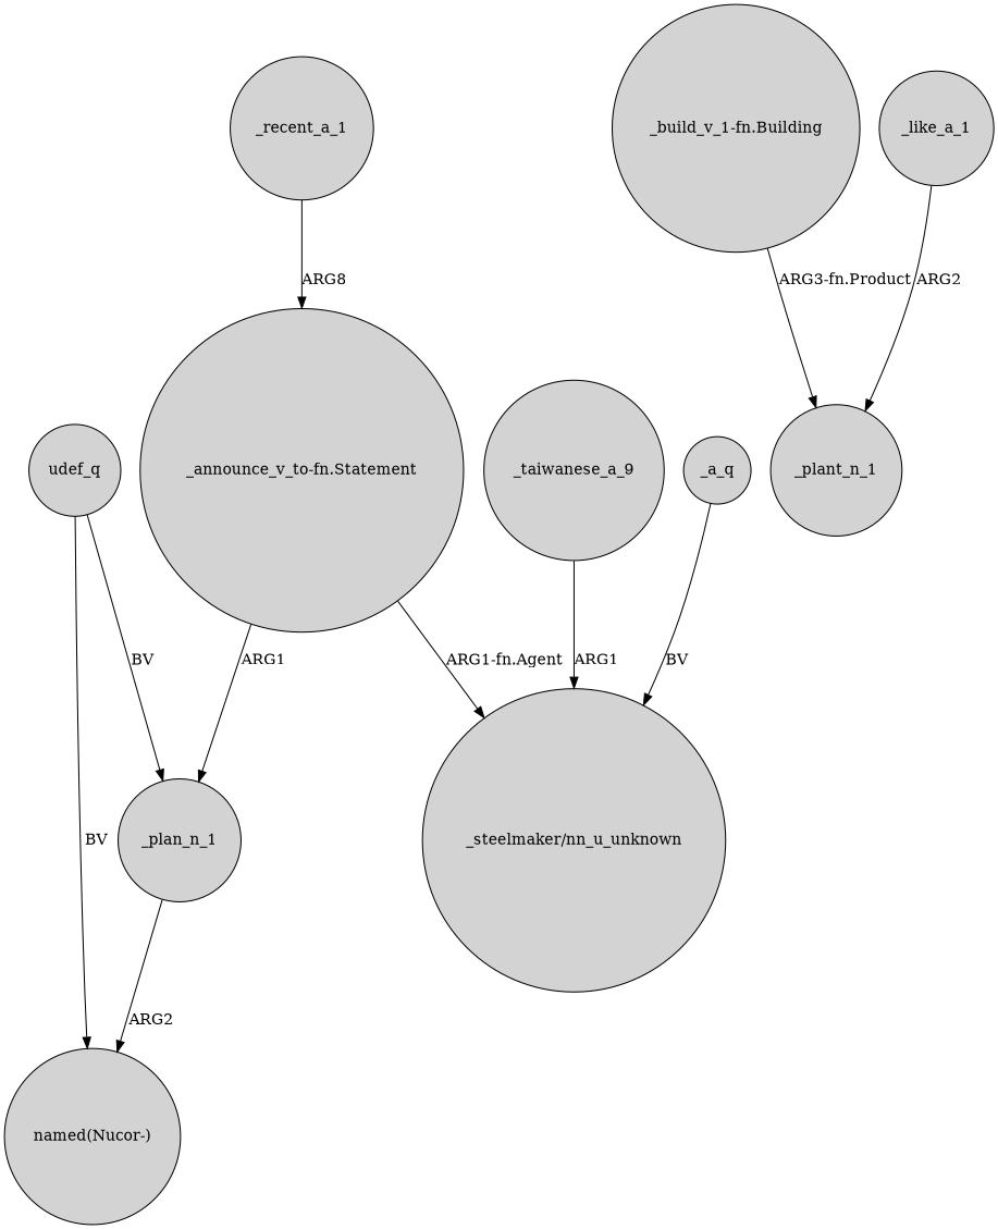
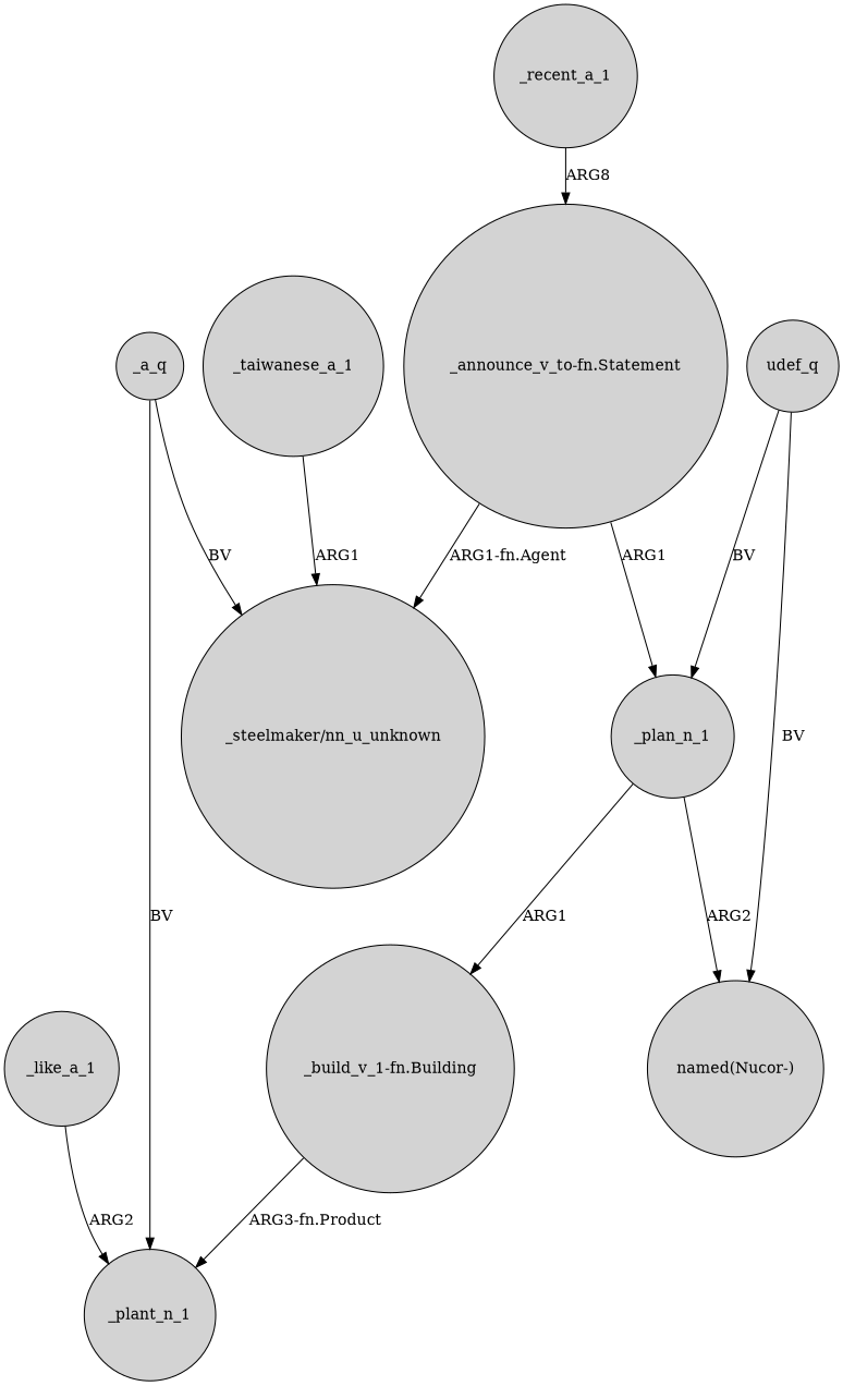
  digraph {
    node [shape=circle style=filled]
-   _taiwanese_a_1 [label=_taiwanese_a_9]
+   _taiwanese_a_1
    "_steelmaker/nn_u_unknown"
    "_announce_v_to-fn.Statement"
    _plan_n_1
    "_build_v_1-fn.Building"
    "named(Nucor-)"
    _plant_n_1
    udef_q
    _like_a_1
    _a_q
    _recent_a_1
    _taiwanese_a_1 -> "_steelmaker/nn_u_unknown" [label=ARG1]
    "_announce_v_to-fn.Statement" -> "_steelmaker/nn_u_unknown" [label="ARG1-fn.Agent"]
    "_announce_v_to-fn.Statement" -> _plan_n_1 [label=ARG1]
+   _plan_n_1 -> "_build_v_1-fn.Building" [label=ARG1]
    _plan_n_1 -> "named(Nucor-)" [label=ARG2]
    "_build_v_1-fn.Building" -> _plant_n_1 [label="ARG3-fn.Product"]
    udef_q -> _plan_n_1 [label=BV]
    udef_q -> "named(Nucor-)" [label=BV]
    _like_a_1 -> _plant_n_1 [label=ARG2]
    _a_q -> "_steelmaker/nn_u_unknown" [label=BV]
+   _a_q -> _plant_n_1 [label=BV]
    _recent_a_1 -> "_announce_v_to-fn.Statement" [label=ARG8]
  }
